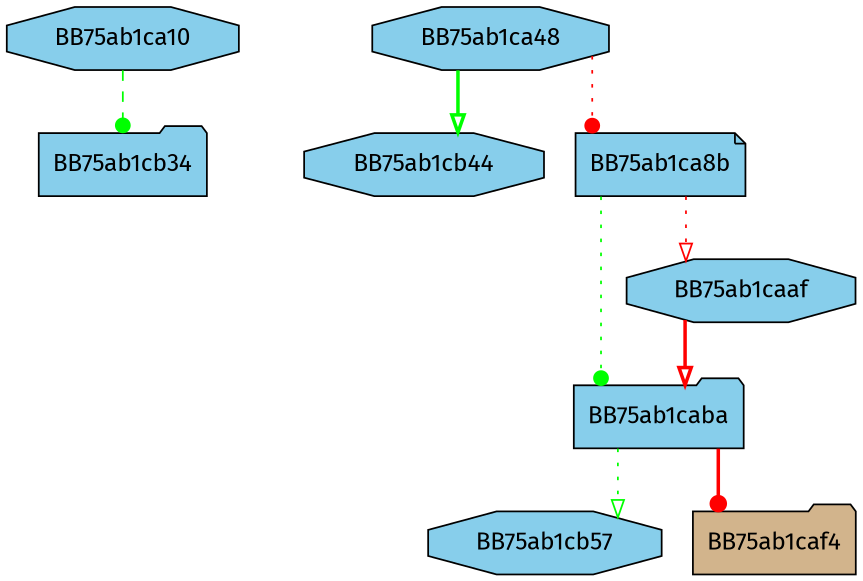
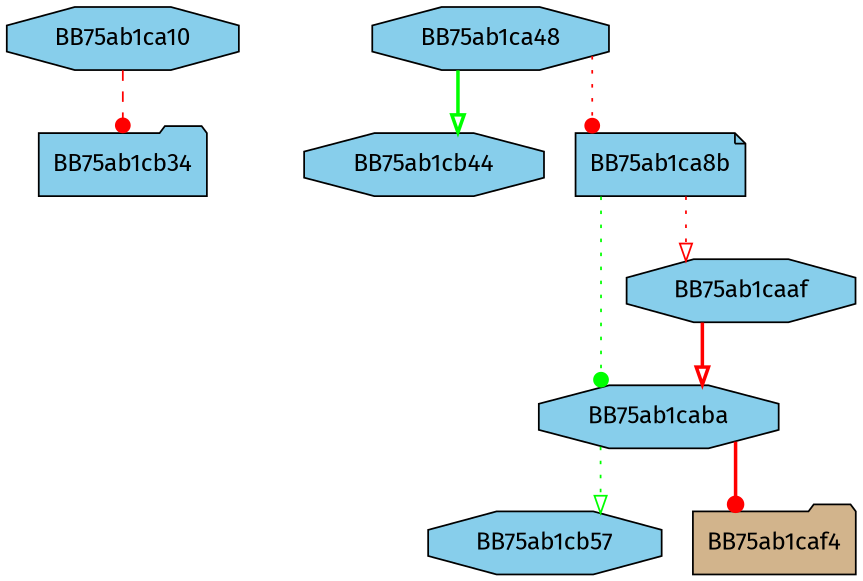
  digraph {
    fontname="Fira Sans"
    splines=ortho
    node [fillcolor=skyblue fontname="Fira Sans" shape=octagon style=filled]
    edge [arrowhead=dot color=green fontname="Fira Sans" style=dotted]
    BB75ab1cb34 [shape=folder]
    BB75ab1ca10
    BB75ab1ca48
    BB75ab1cb44
    BB75ab1ca8b [shape=note]
-   BB75ab1caba [shape=folder]
+   BB75ab1caba
    BB75ab1caaf
    BB75ab1cb57
    BB75ab1caf4 [fillcolor=tan shape=folder]
-   BB75ab1ca10 -> BB75ab1cb34 [style=dashed]
+   BB75ab1ca10 -> BB75ab1cb34 [color=red style=dashed]
    BB75ab1ca48 -> BB75ab1cb44 [arrowhead=onormal style=bold]
    BB75ab1ca48 -> BB75ab1ca8b [color=red]
    BB75ab1ca8b -> BB75ab1caba
    BB75ab1ca8b -> BB75ab1caaf [arrowhead=onormal color=red]
    BB75ab1caba -> BB75ab1cb57 [arrowhead=onormal]
    BB75ab1caba -> BB75ab1caf4 [color=red style=bold]
    BB75ab1caaf -> BB75ab1caba [arrowhead=onormal color=red style=bold]
  }
